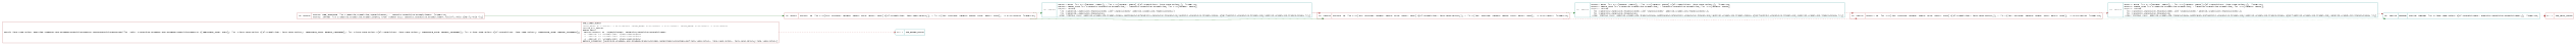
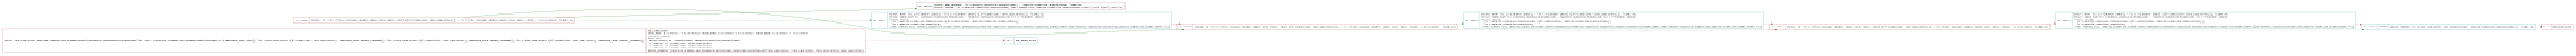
  digraph {
    fontname="Courier Prime"
    rankdir=LR
    node [color=brown fontname="Courier Prime" shape=record]
    edge [arrowhead=normal color=brown fontname="Courier Prime" style=dashed]
    n1 [color=teal label="{10\:\ ?|MTH_ENTER_BLOCK\l}"]
    n2 [label="{12\:\ 0x0000|0x0000: NEW_INSTANCE  (r0 I:android.transition.TransitionSet) =  android.transition.TransitionSet  (LINE:129)\l0x0002: INVOKE  (r0 I:android.transition.TransitionSet) type: DIRECT call: android.transition.TransitionSet.\<init\>():void A[MD:():void (c)]\l}"]
    n3 [label="{13\:\ 0x0005|0x0005: IF  (r3 I:??[int, boolean, OBJECT, ARRAY, byte, short, char] A[D('transition1' java.lang.Object)]) == (0 ??[int, boolean, OBJECT, ARRAY, byte, short, char])  \-\> B:15:0x000d  (LINE:130)\l}"]
    n4 [color=teal label="{14\:\ 0x0007|0x0007: MOVE  (r1 I:??[OBJECT, ARRAY]) = (r3 I:??[OBJECT, ARRAY] A[D('transition1' java.lang.Object)])  (LINE:131)\l0x0008: CHECK_CAST (r1 I:android.transition.Transition) = (android.transition.Transition) (r1 I:??[OBJECT, ARRAY]) \l0x000a: INVOKE  \l  (r0 I:android.transition.TransitionSet A[D('transitionSet' android.transition.TransitionSet)])\l  (r1 I:android.transition.Transition)\l type: VIRTUAL call: android.transition.TransitionSet.addTransition(android.transition.Transition):android.transition.TransitionSet A[MD:(android.transition.Transition):android.transition.TransitionSet (c)]\l}"]
    n5 [label="{15\:\ 0x000d|0x000d: IF  (r4 I:??[int, boolean, OBJECT, ARRAY, byte, short, char] A[D('transition2' java.lang.Object)]) == (0 ??[int, boolean, OBJECT, ARRAY, byte, short, char])  \-\> B:17:0x0015  (LINE:133)\l}"]
    n6 [color=teal label="{16\:\ 0x000f|0x000f: MOVE  (r1 I:??[OBJECT, ARRAY]) = (r4 I:??[OBJECT, ARRAY] A[D('transition2' java.lang.Object)])  (LINE:134)\l0x0010: CHECK_CAST (r1 I:android.transition.Transition) = (android.transition.Transition) (r1 I:??[OBJECT, ARRAY]) \l0x0012: INVOKE  \l  (r0 I:android.transition.TransitionSet A[D('transitionSet' android.transition.TransitionSet)])\l  (r1 I:android.transition.Transition)\l type: VIRTUAL call: android.transition.TransitionSet.addTransition(android.transition.Transition):android.transition.TransitionSet A[MD:(android.transition.Transition):android.transition.TransitionSet (c)]\l}"]
    n7 [label="{17\:\ 0x0015|0x0015: IF  (r5 I:??[int, boolean, OBJECT, ARRAY, byte, short, char] A[D('transition3' java.lang.Object)]) == (0 ??[int, boolean, OBJECT, ARRAY, byte, short, char])  \-\> B:19:0x001d  (LINE:136)\l}"]
    n8 [color=teal label="{18\:\ 0x0017|0x0017: MOVE  (r1 I:??[OBJECT, ARRAY]) = (r5 I:??[OBJECT, ARRAY] A[D('transition3' java.lang.Object)])  (LINE:137)\l0x0018: CHECK_CAST (r1 I:android.transition.Transition) = (android.transition.Transition) (r1 I:??[OBJECT, ARRAY]) \l0x001a: INVOKE  \l  (r0 I:android.transition.TransitionSet A[D('transitionSet' android.transition.TransitionSet)])\l  (r1 I:android.transition.Transition)\l type: VIRTUAL call: android.transition.TransitionSet.addTransition(android.transition.Transition):android.transition.TransitionSet A[MD:(android.transition.Transition):android.transition.TransitionSet (c)]\l}"]
    n9 [color=teal label="{19\:\ 0x001d|RETURN\l|0x001d: RETURN  (r0 I:java.lang.Object A[D('transitionSet' android.transition.TransitionSet)])  (LINE:139)\l}"]
    n10 [label="{11\:\ ?|MTH_EXIT_BLOCK\l}"]
    n11 [label="{public java.lang.Object androidx.fragment.app.FragmentTransitionCompat21.mergeTransitionsTogether((r2 'this' I:androidx.fragment.app.FragmentTransitionCompat21 A[IMMUTABLE_TYPE, THIS]), (r3 I:java.lang.Object A[D('transition1' java.lang.Object), IMMUTABLE_TYPE, METHOD_ARGUMENT]), (r4 I:java.lang.Object A[D('transition2' java.lang.Object), IMMUTABLE_TYPE, METHOD_ARGUMENT]), (r5 I:java.lang.Object A[D('transition3' java.lang.Object), IMMUTABLE_TYPE, METHOD_ARGUMENT]))  | USE_LINES_HINTS\lCROSS_EDGE: B:17:0x0015 \-\> B:19:0x001d, CROSS_EDGE: B:15:0x000d \-\> B:17:0x0015, CROSS_EDGE: B:13:0x0005 \-\> B:15:0x000d\lINLINE_NOT_NEEDED\lDebug Info:\l  0x0005\-0x001d: r0 'transitionSet' Landroid\/transition\/TransitionSet;\l  \-1 \-0x001d: r3 'transition1' Ljava\/lang\/Object;\l  \-1 \-0x001d: r4 'transition2' Ljava\/lang\/Object;\l  \-1 \-0x001d: r5 'transition3' Ljava\/lang\/Object;\lMETHOD_OVERRIDE: [androidx.fragment.app.FragmentTransitionImpl.mergeTransitionsTogether(java.lang.Object, java.lang.Object, java.lang.Object):java.lang.Object]\l}"]
-   n2 -> n3 [color=darkgreen style=solid]
+   n3 -> n2 [color=darkgreen style=solid]
    n3 -> n4 [arrowhead=vee color=darkgreen]
    n3 -> n5 [color=darkgreen style=solid]
    n4 -> n5 [arrowhead=vee style=solid]
    n5 -> n6 [color=darkgreen]
    n5 -> n7 [arrowhead=vee]
    n6 -> n7
    n7 -> n8 [arrowhead=vee]
    n7 -> n9 [color=darkgreen style=dotted]
    n8 -> n9
    n9 -> n10 [arrowhead=box style=dotted]
    n11 -> n1 [arrowhead=vee]
  }
